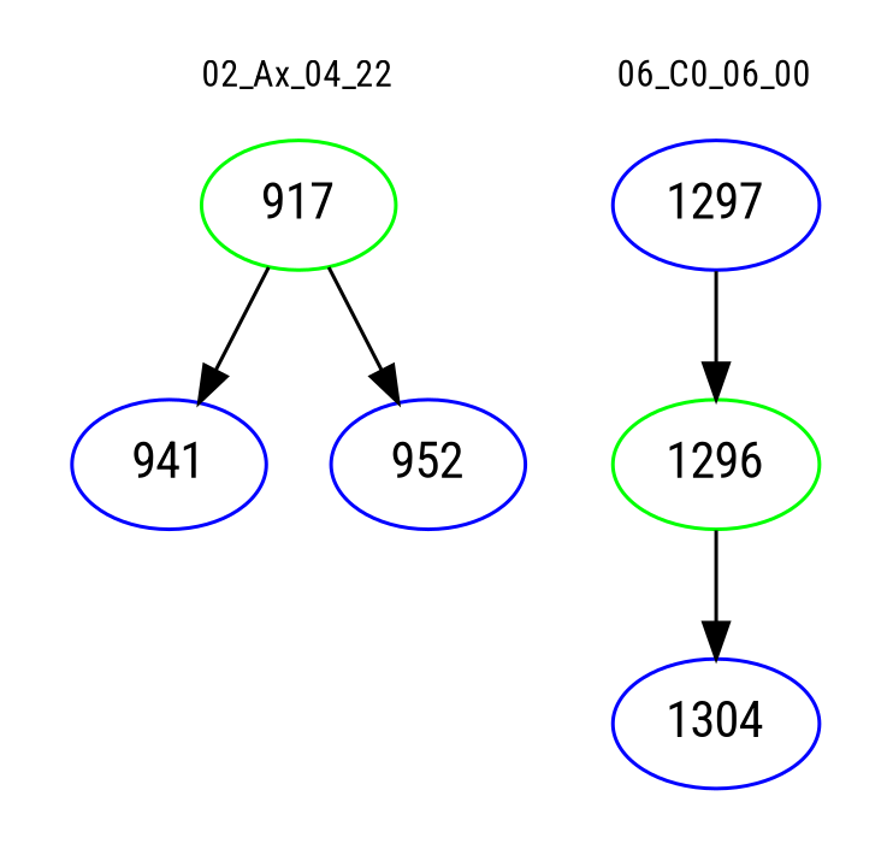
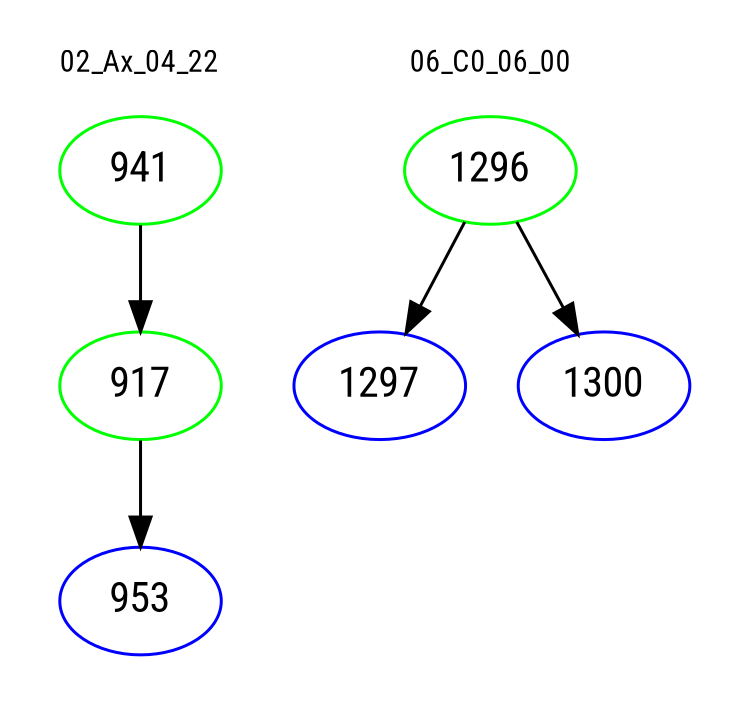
  digraph {
    fontname="Roboto Condensed"
    node [color=blue fontname="Roboto Condensed"]
    edge [color=black fontname="Roboto Condensed"]
-   n1 [label=941]
+   n1 [color=green label=941]
    n2 [color=green label=917]
-   n3 [label=952]
+   n3 [label=953]
    n4 [label=1297]
    n5 [color=green label=1296]
-   n6 [label=1304]
+   n6 [label=1300]
    subgraph cluster_1 {
      color=white
      fontsize=10
      label="02_Ax_04_22"
      n1
      n2
      n3
    }
    subgraph cluster_2 {
      color=white
      fontsize=10
      label="06_C0_06_00"
      n4
      n5
      n6
    }
-   n2 -> n1
+   n1 -> n2
    n2 -> n3
-   n4 -> n5
+   n5 -> n4
    n5 -> n6
  }
